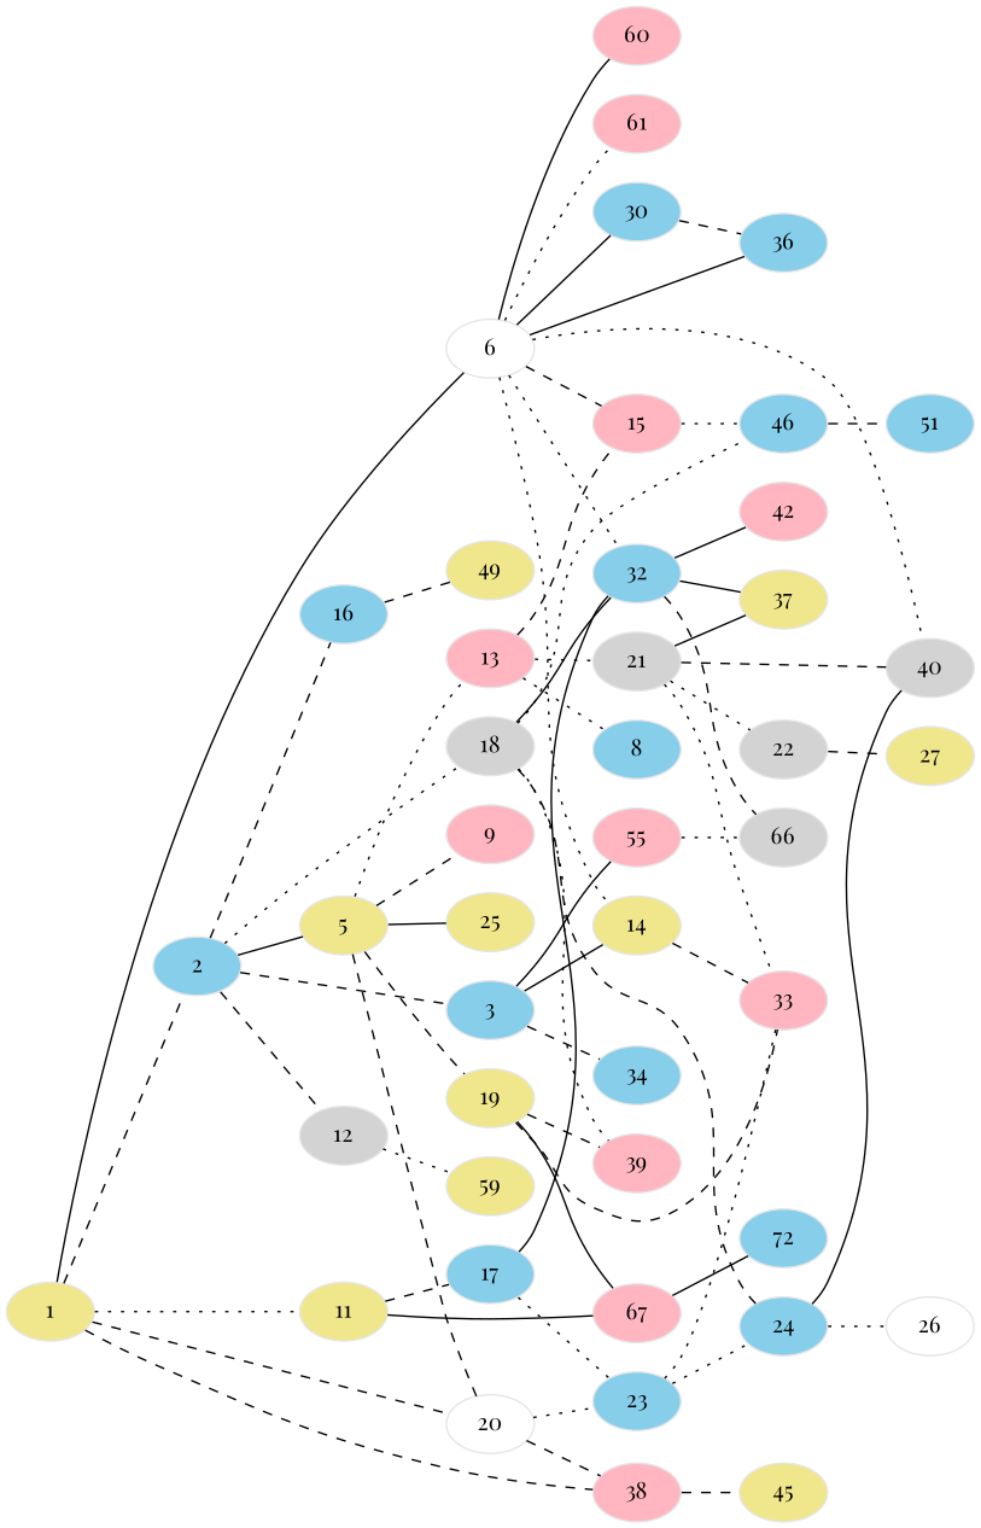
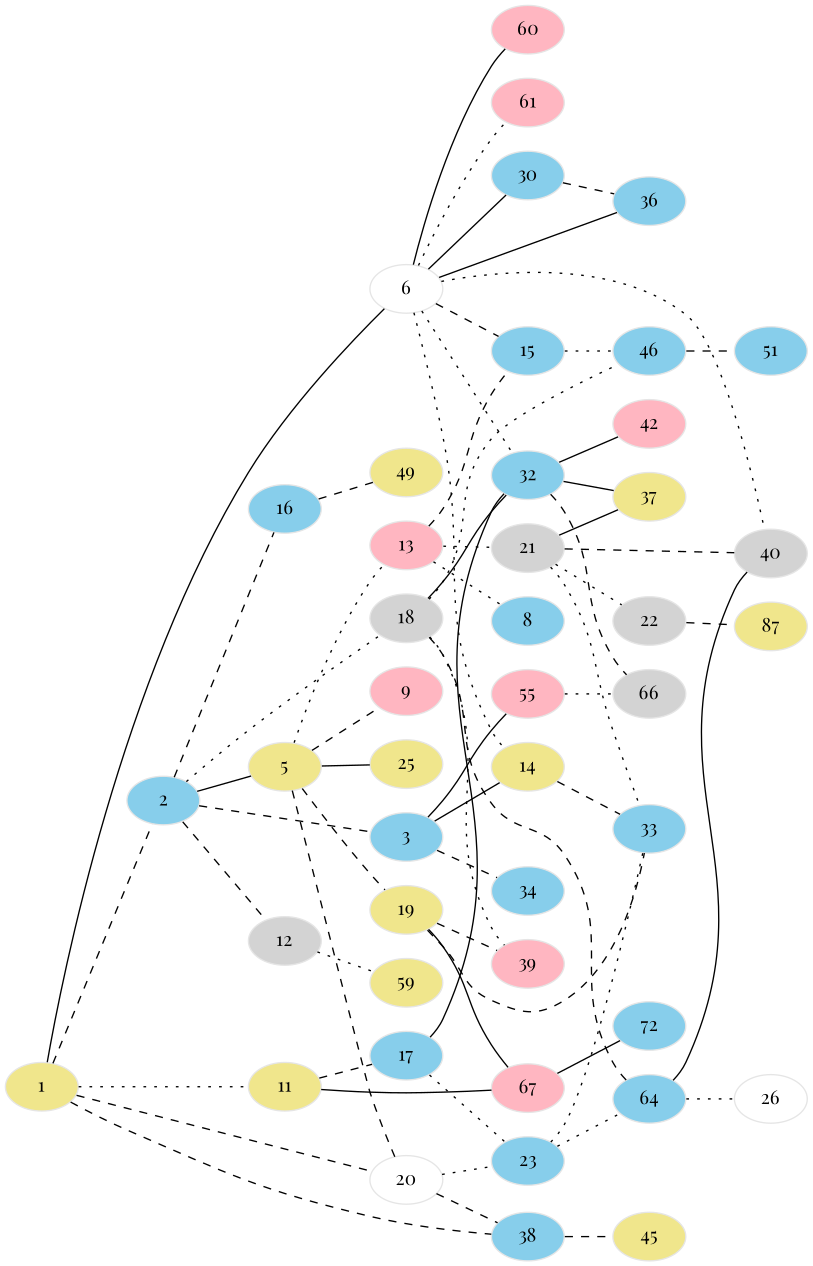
  graph {
    fontname="Playfair Display"
    rankdir=LR
    node [color=gray90 fillcolor=skyblue fontname="Playfair Display" style=filled]
    edge [fontname="Playfair Display" style=dashed]
    1 [fillcolor=khaki super="+4"]
    2 [super="+10"]
    6 [fillcolor=white super="+29"]
    11 [fillcolor=khaki super="+62"]
    20 [fillcolor=white super="+65"]
-   38 [fillcolor=lightpink super="+41"]
+   38 [super="+41"]
    3 [super="+57"]
    5 [fillcolor=khaki super="+7"]
    12 [fillcolor=lightgrey]
    16 [super="+71"]
    18 [fillcolor=lightgrey super="+47"]
    14 [fillcolor=khaki super="+31"]
-   15 [fillcolor=lightpink super="+35"]
+   15 [super="+35"]
    30 [super="+40"]
    32 [super="+54"]
    36
    n17 [fillcolor=lightgrey label=40]
    60 [fillcolor=lightpink]
    61 [fillcolor=lightpink]
    17
    67 [fillcolor=lightpink super="+70"]
    23 [super="+64"]
    45 [fillcolor=khaki]
    34 [super="+44"]
    55 [fillcolor=lightpink]
    9 [fillcolor=lightpink]
    13 [fillcolor=lightpink super="+69"]
    19 [fillcolor=khaki super="+28"]
    25 [fillcolor=khaki]
    59 [fillcolor=khaki]
    49 [fillcolor=khaki]
    46 [super="+53"]
-   24 [super="+63"]
+   24 [super="+63" label=64]
    39 [fillcolor=lightpink super="+58"]
    8
-   33 [fillcolor=lightpink super="+50"]
+   33 [super="+50"]
    66 [fillcolor=lightgrey]
    21 [fillcolor=lightgrey super="+52"]
    37 [fillcolor=khaki]
    42 [fillcolor=lightpink super="+43"]
    72
    22 [fillcolor=lightgrey]
    51 [super="+68"]
    26 [fillcolor=white]
-   27 [fillcolor=khaki super="+56"]
+   27 [fillcolor=khaki super="+56" label=87]
    1 -- 2
    1 -- 6 [style=solid]
    1 -- 11 [style=dotted]
    1 -- 20
    1 -- 38
    2 -- 3
    2 -- 5 [style=solid]
    2 -- 12
    2 -- 16
    2 -- 18 [style=dotted]
    6 -- 14 [style=dotted]
    6 -- 15
    6 -- 30 [style=solid]
    6 -- 32 [style=dotted]
    6 -- 36 [style=solid]
    6 -- n17 [style=dotted]
    6 -- 60 [style=solid]
    6 -- 61 [style=dotted]
    11 -- 17
    11 -- 67 [style=solid]
    20 -- 38
    20 -- 23 [style=dotted]
    38 -- 45
    3 -- 14 [style=solid weight=2]
    3 -- 34 [weight=2]
    3 -- 55 [style=solid]
    5 -- 20
    5 -- 9
    5 -- 13 [style=dotted]
    5 -- 19
    5 -- 25 [style=solid]
    12 -- 59 [style=dotted]
    16 -- 49
    18 -- 32 [style=solid]
    18 -- 46 [style=dotted]
    18 -- 24
    18 -- 39 [style=dotted]
    14 -- 33
    15 -- 46 [style=dotted]
    30 -- 36
    32 -- 66
    32 -- 37 [style=solid]
    32 -- 42 [style=solid]
    17 -- 32 [style=solid]
    17 -- 23 [style=dotted]
    67 -- 72 [style=solid]
    23 -- 24 [style=dotted]
    23 -- 33 [style=dotted]
    55 -- 66 [style=dotted]
    13 -- 15
    13 -- 8 [style=dotted]
    13 -- 21 [style=dotted]
    19 -- 67 [style=solid]
    19 -- 39
    19 -- 33
    46 -- 51
    24 -- n17 [style=solid]
    24 -- 26 [style=dotted]
    21 -- n17
    21 -- 33 [style=dotted]
    21 -- 37 [style=solid]
    21 -- 22 [style=dotted]
    22 -- 27
  }
